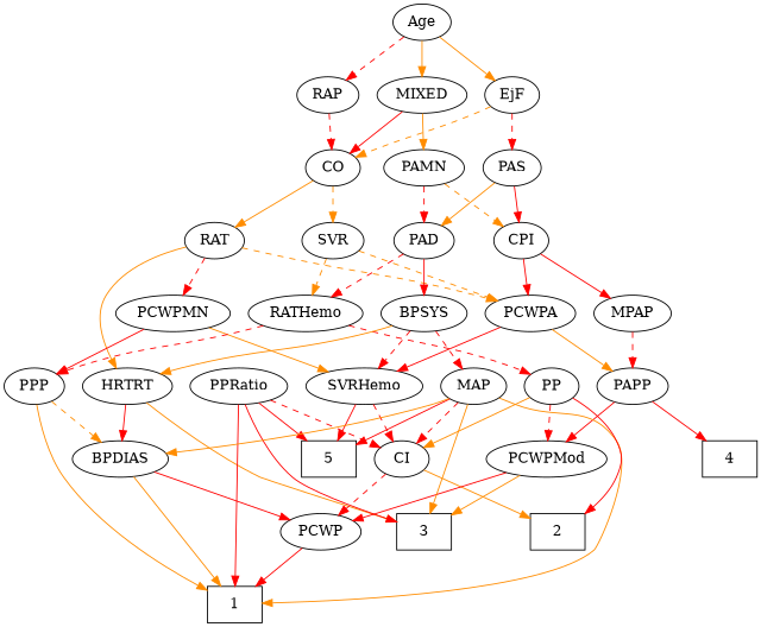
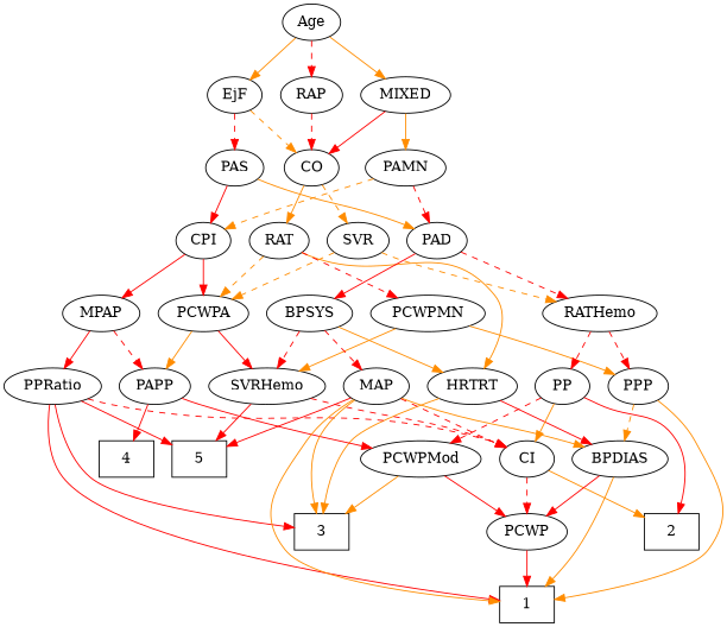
  strict digraph {
    edge [color=red style=solid]
    1 [height=0.5 shape=box width=0.75]
    2 [height=0.5 shape=box width=0.75]
    3 [height=0.5 shape=box width=0.75]
    4 [height=0.5 shape=box width=0.75]
    5 [height=0.5 shape=box width=0.75]
    Age [height=0.5 width=0.75]
    EjF [height=0.5 width=0.75]
    RAP [height=0.5 width=0.77632]
    MIXED [height=0.5 width=1.1193]
    CO [height=0.5 width=0.75]
    PAS [height=0.5 width=0.75]
    PAMN [height=0.5 width=1.011]
    RAT [height=0.5 width=0.75827]
    SVR [height=0.5 width=0.77632]
    PAD [height=0.5 width=0.79437]
    CPI [height=0.5 width=0.75]
    HRTRT [height=0.5 width=1.1013]
    PCWPA [height=0.5 width=1.1555]
    PCWPMN [height=0.5 width=1.3902]
    RATHemo [height=0.5 width=1.3721]
    BPSYS [height=0.5 width=1.0471]
    MPAP [height=0.5 width=0.97491]
    PPRatio [height=0.5 width=1.1013]
    PAPP [height=0.5 width=0.88464]
    CI [height=0.5 width=0.75]
    PCWPMod [height=0.5 width=1.4443]
    PCWP [height=0.5 width=0.97491]
    SVRHemo [height=0.5 width=1.3902]
    MAP [height=0.5 width=0.84854]
    BPDIAS [height=0.5 width=1.1735]
    PP [height=0.5 width=0.75]
    PPP [height=0.5 width=0.75]
    Age -> EjF [color=darkorange]
    Age -> RAP [style=dashed]
    Age -> MIXED [color=darkorange]
    EjF -> CO [color=darkorange style=dashed]
    EjF -> PAS [style=dashed]
    RAP -> CO [style=dashed]
    MIXED -> CO
    MIXED -> PAMN [color=darkorange]
    CO -> RAT [color=darkorange]
    CO -> SVR [color=darkorange style=dashed]
    PAS -> PAD [color=darkorange]
    PAS -> CPI
    PAMN -> PAD [style=dashed]
    PAMN -> CPI [color=darkorange style=dashed]
    RAT -> HRTRT [color=darkorange]
    RAT -> PCWPA [color=darkorange style=dashed]
    RAT -> PCWPMN [style=dashed]
    SVR -> PCWPA [color=darkorange style=dashed]
    SVR -> RATHemo [color=darkorange style=dashed]
    PAD -> RATHemo [style=dashed]
    PAD -> BPSYS
    CPI -> PCWPA
    CPI -> MPAP
    HRTRT -> 3 [color=darkorange]
    HRTRT -> BPDIAS
    PCWPA -> PAPP [color=darkorange]
    PCWPA -> SVRHemo
    PCWPMN -> SVRHemo [color=darkorange]
-   PCWPMN -> PPP
+   PCWPMN -> PPP [color=darkorange]
    RATHemo -> PP [style=dashed]
    RATHemo -> PPP [style=dashed]
    BPSYS -> HRTRT [color=darkorange]
    BPSYS -> SVRHemo [style=dashed]
    BPSYS -> MAP [style=dashed]
+   MPAP -> PPRatio
    MPAP -> PAPP [style=dashed]
    PPRatio -> 1
    PPRatio -> 3
    PPRatio -> 5
    PPRatio -> CI [style=dashed]
    PAPP -> 4
    PAPP -> PCWPMod
    CI -> 2 [color=darkorange]
    CI -> PCWP [style=dashed]
    PCWPMod -> 3 [color=darkorange]
    PCWPMod -> PCWP
    PCWP -> 1
    SVRHemo -> 5
    SVRHemo -> CI [style=dashed]
    MAP -> 1 [color=darkorange]
    MAP -> 3 [color=darkorange]
    MAP -> 5
    MAP -> CI [style=dashed]
    MAP -> BPDIAS [color=darkorange]
    BPDIAS -> 1 [color=darkorange]
    BPDIAS -> PCWP
    PP -> 2
    PP -> CI [color=darkorange]
    PP -> PCWPMod [style=dashed]
    PPP -> 1 [color=darkorange]
    PPP -> BPDIAS [color=darkorange style=dashed]
  }
